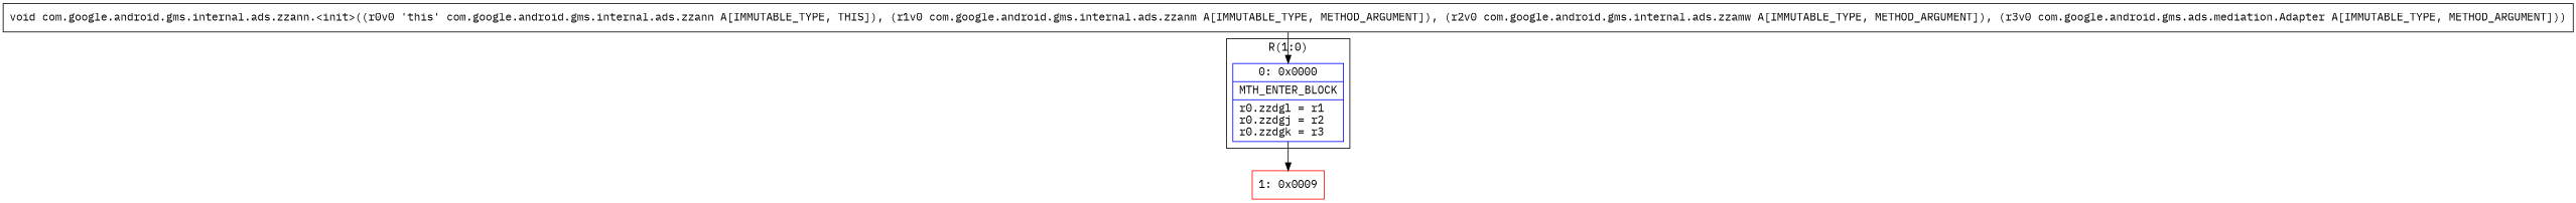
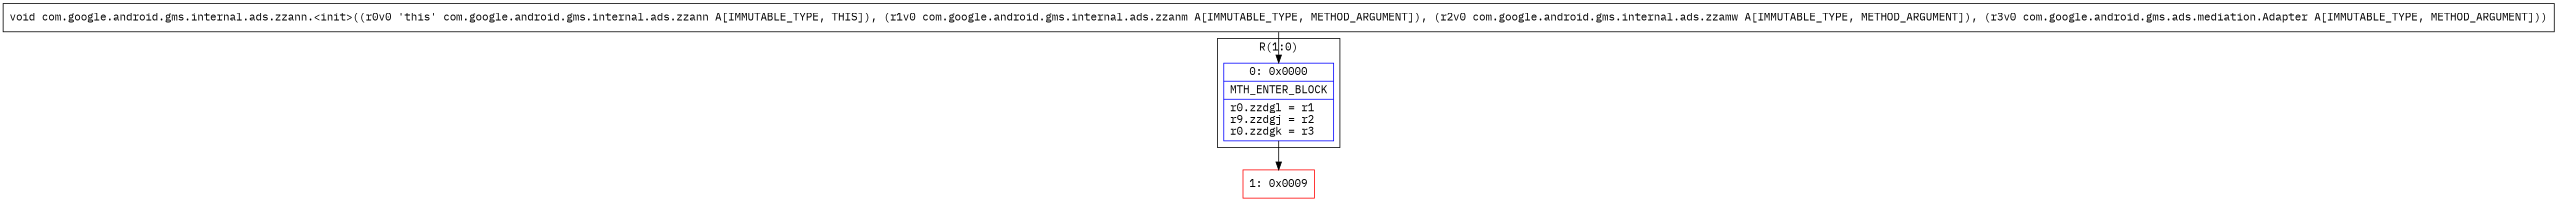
  digraph {
    fontname="IBM Plex Mono"
    node [shape=record fontname="IBM Plex Mono"]
    edge [fontname="IBM Plex Mono"]
-   n1 [color=blue label="{0\:\ 0x0000|MTH_ENTER_BLOCK\l|r0.zzdgl = r1\lr0.zzdgj = r2\lr0.zzdgk = r3\l}"]
+   n1 [color=blue label="{0\:\ 0x0000|MTH_ENTER_BLOCK\l|r0.zzdgl = r1\lr9.zzdgj = r2\lr0.zzdgk = r3\l}"]
    n2 [color=red label="{1\:\ 0x0009}"]
    n3 [label="{void com.google.android.gms.internal.ads.zzann.\<init\>((r0v0 'this' com.google.android.gms.internal.ads.zzann A[IMMUTABLE_TYPE, THIS]), (r1v0 com.google.android.gms.internal.ads.zzanm A[IMMUTABLE_TYPE, METHOD_ARGUMENT]), (r2v0 com.google.android.gms.internal.ads.zzamw A[IMMUTABLE_TYPE, METHOD_ARGUMENT]), (r3v0 com.google.android.gms.ads.mediation.Adapter A[IMMUTABLE_TYPE, METHOD_ARGUMENT])) }"]
    subgraph cluster_1 {
      label="R(1:0)"
      n1
    }
    n1 -> n2
    n3 -> n1
  }
